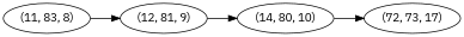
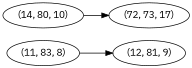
  digraph {
    fontname="IBM Plex Sans"
    rankdir=LR
    node [fontname="IBM Plex Sans"]
    edge [fontname="IBM Plex Sans"]
    "(11, 83, 8)"
    "(12, 81, 9)"
    "(14, 80, 10)"
    n4 [label="(72, 73, 17)"]
    "(11, 83, 8)" -> "(12, 81, 9)"
-   "(12, 81, 9)" -> "(14, 80, 10)"
    "(14, 80, 10)" -> n4
  }
